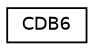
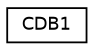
  digraph {
    rankdir=LR
-   n1 [color=black fillcolor=white fontname=Helvetica fontsize=10 height=0.2 label=CDB6 shape=record style=filled width=0.4]
+   n1 [color=black fillcolor=white fontname=Helvetica fontsize=10 height=0.2 label=CDB1 shape=record style=filled width=0.4]
  }
